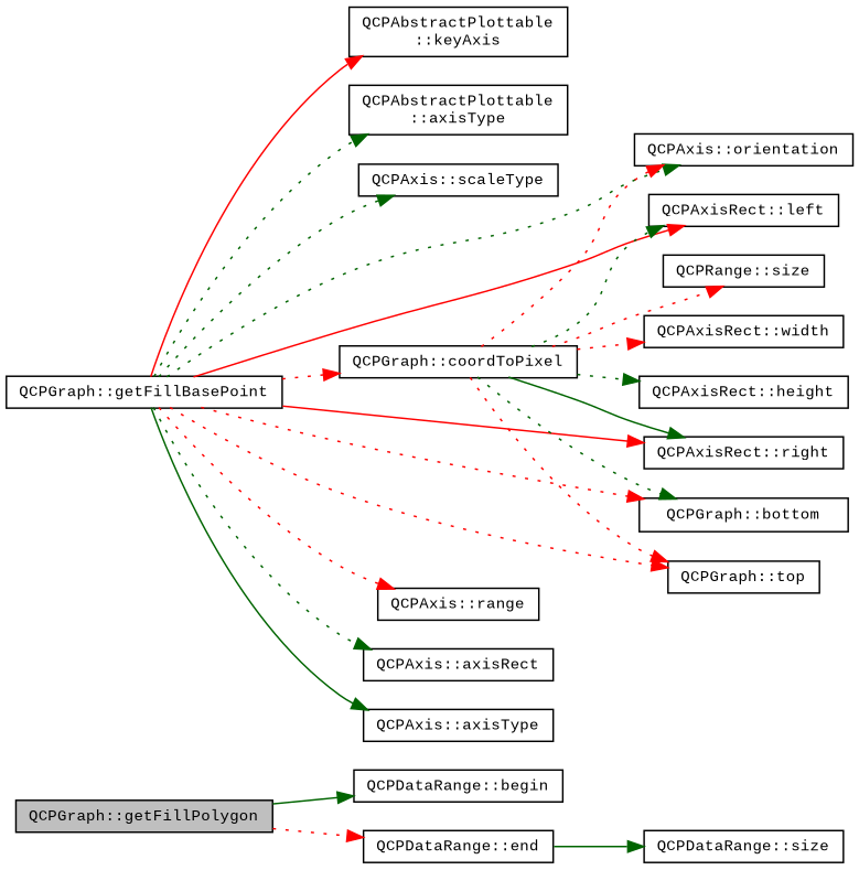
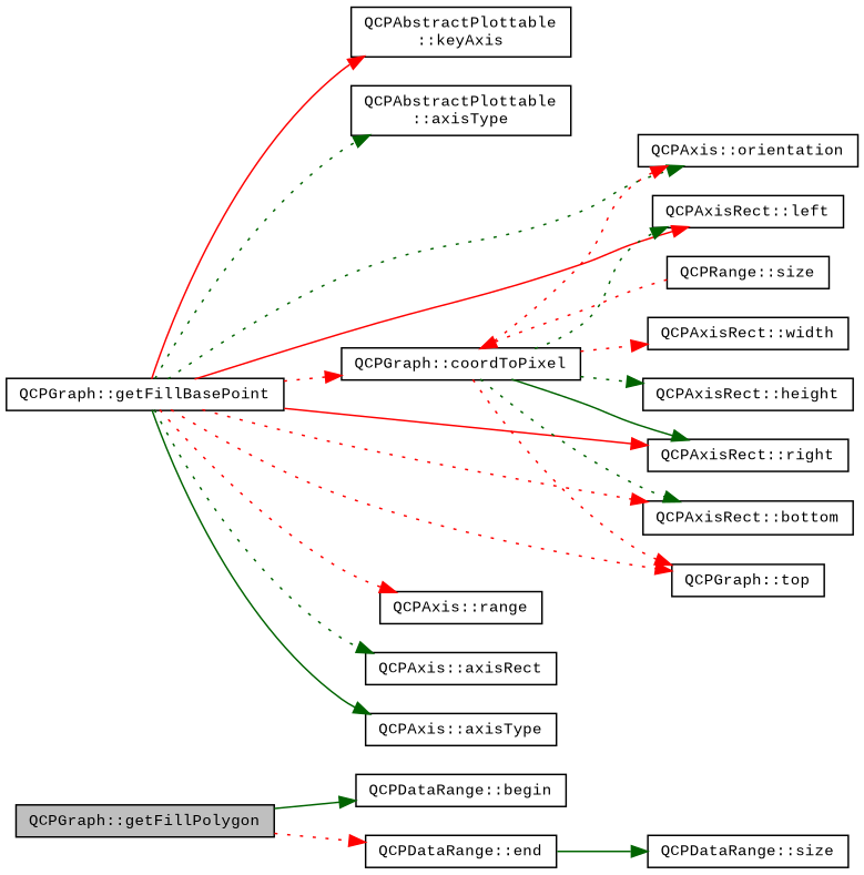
  digraph {
    fontname="Liberation Mono"
    rankdir=LR
    node [color=black fillcolor=white fontname="Liberation Mono" fontsize=10 shape=record style=filled]
    edge [color=red fontname="Liberation Mono" fontsize=10 labelfontname=Helvetica labelfontsize=10 style=dotted]
    n1 [fillcolor=grey75 fontcolor=black height=0.2 label="QCPGraph::getFillPolygon" width=0.4]
    n2 [height=0.2 label="QCPDataRange::begin" width=0.4]
    n3 [height=0.2 label="QCPDataRange::end" width=0.4]
    n4 [height=0.2 label="QCPDataRange::size" width=0.4]
    n5 [height=0.2 label="QCPGraph::getFillBasePoint" width=0.4]
    n6 [height=0.2 label="QCPAbstractPlottable\l::keyAxis" width=0.4]
    n7 [height=0.2 label="QCPAbstractPlottable\l::axisType" width=0.4]
-   n8 [height=0.2 label="QCPAxis::scaleType" width=0.4]
    n9 [height=0.2 label="QCPAxis::orientation" width=0.4]
    n10 [height=0.2 label="QCPGraph::coordToPixel" width=0.4]
    n11 [height=0.2 label="QCPAxisRect::left" width=0.4]
    n12 [height=0.2 label="QCPAxisRect::right" width=0.4]
-   n13 [height=0.2 label="QCPGraph::bottom" width=0.4]
+   n13 [height=0.2 label="QCPAxisRect::bottom" width=0.4]
    n14 [height=0.2 label="QCPGraph::top" width=0.4]
    n15 [height=0.2 label="QCPAxis::range" width=0.4]
    n16 [height=0.2 label="QCPAxis::axisRect" width=0.4]
    n17 [height=0.2 label="QCPAxis::axisType" width=0.4]
    n18 [height=0.2 label="QCPRange::size" width=0.4]
    n19 [height=0.2 label="QCPAxisRect::width" width=0.4]
    n20 [height=0.2 label="QCPAxisRect::height" width=0.4]
    n1 -> n2 [color=darkgreen style=solid]
    n1 -> n3
    n3 -> n4 [color=darkgreen style=solid]
    n5 -> n6 [style=solid]
    n5 -> n7 [color=darkgreen]
-   n5 -> n8 [color=darkgreen]
    n5 -> n9 [color=darkgreen]
    n5 -> n10
    n5 -> n11 [style=solid]
    n5 -> n12 [style=solid]
    n5 -> n13
    n5 -> n14
    n5 -> n15
    n5 -> n16 [color=darkgreen]
    n5 -> n17 [color=darkgreen style=solid]
    n10 -> n9
    n10 -> n11 [color=darkgreen]
    n10 -> n12 [color=darkgreen style=solid]
    n10 -> n13 [color=darkgreen]
    n10 -> n14
-   n10 -> n18
+   n18 -> n10
    n10 -> n19
    n10 -> n20 [color=darkgreen]
  }
